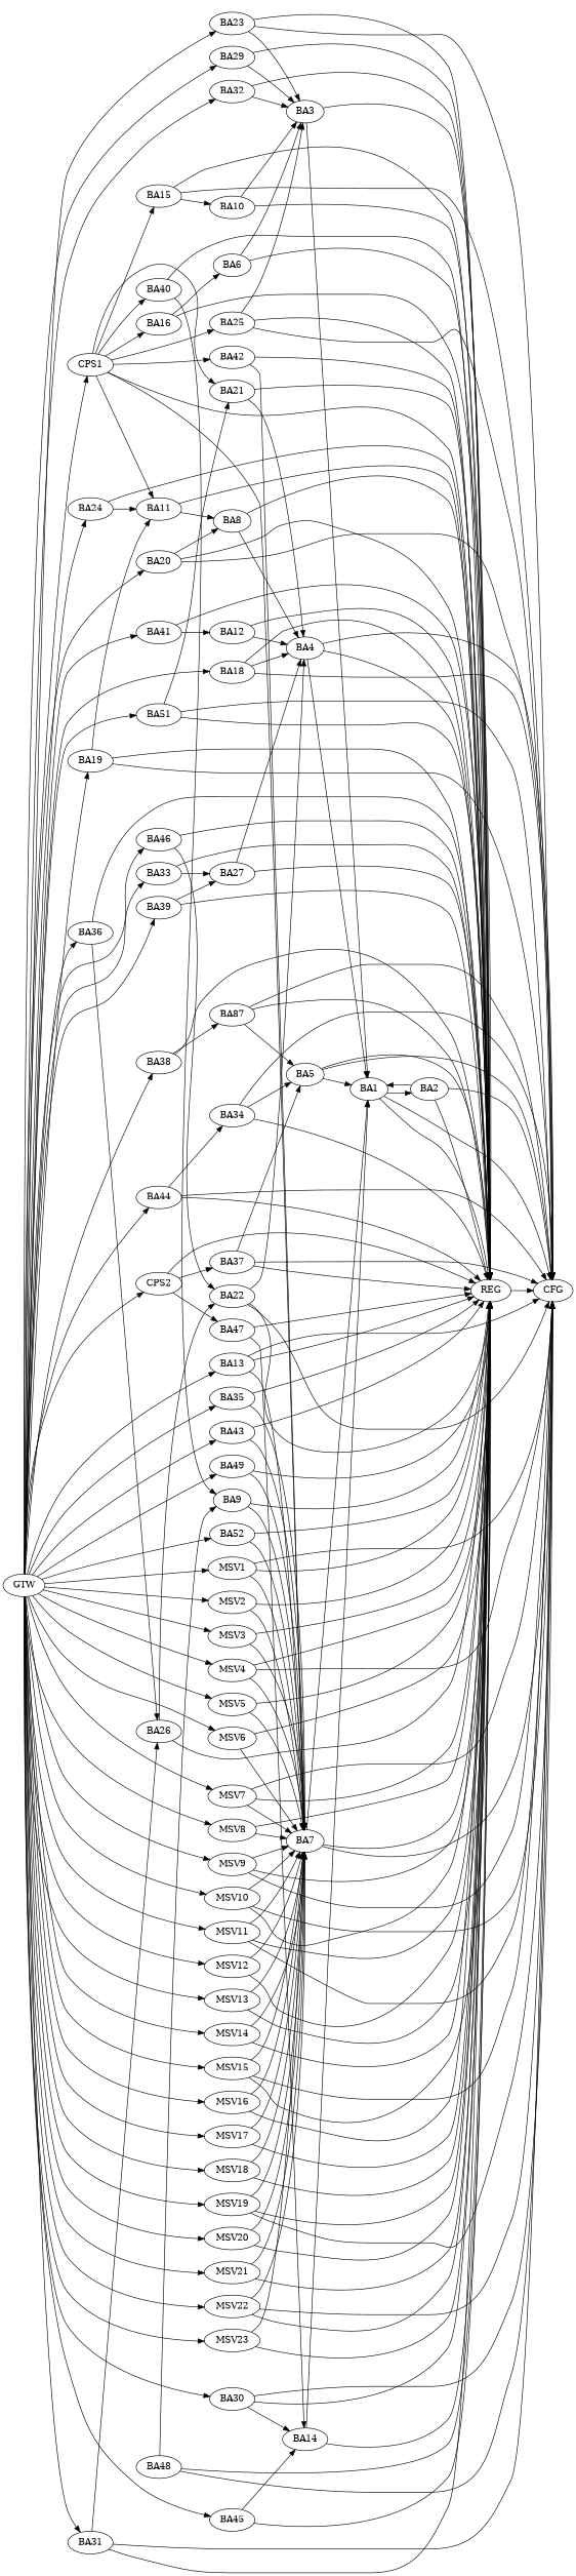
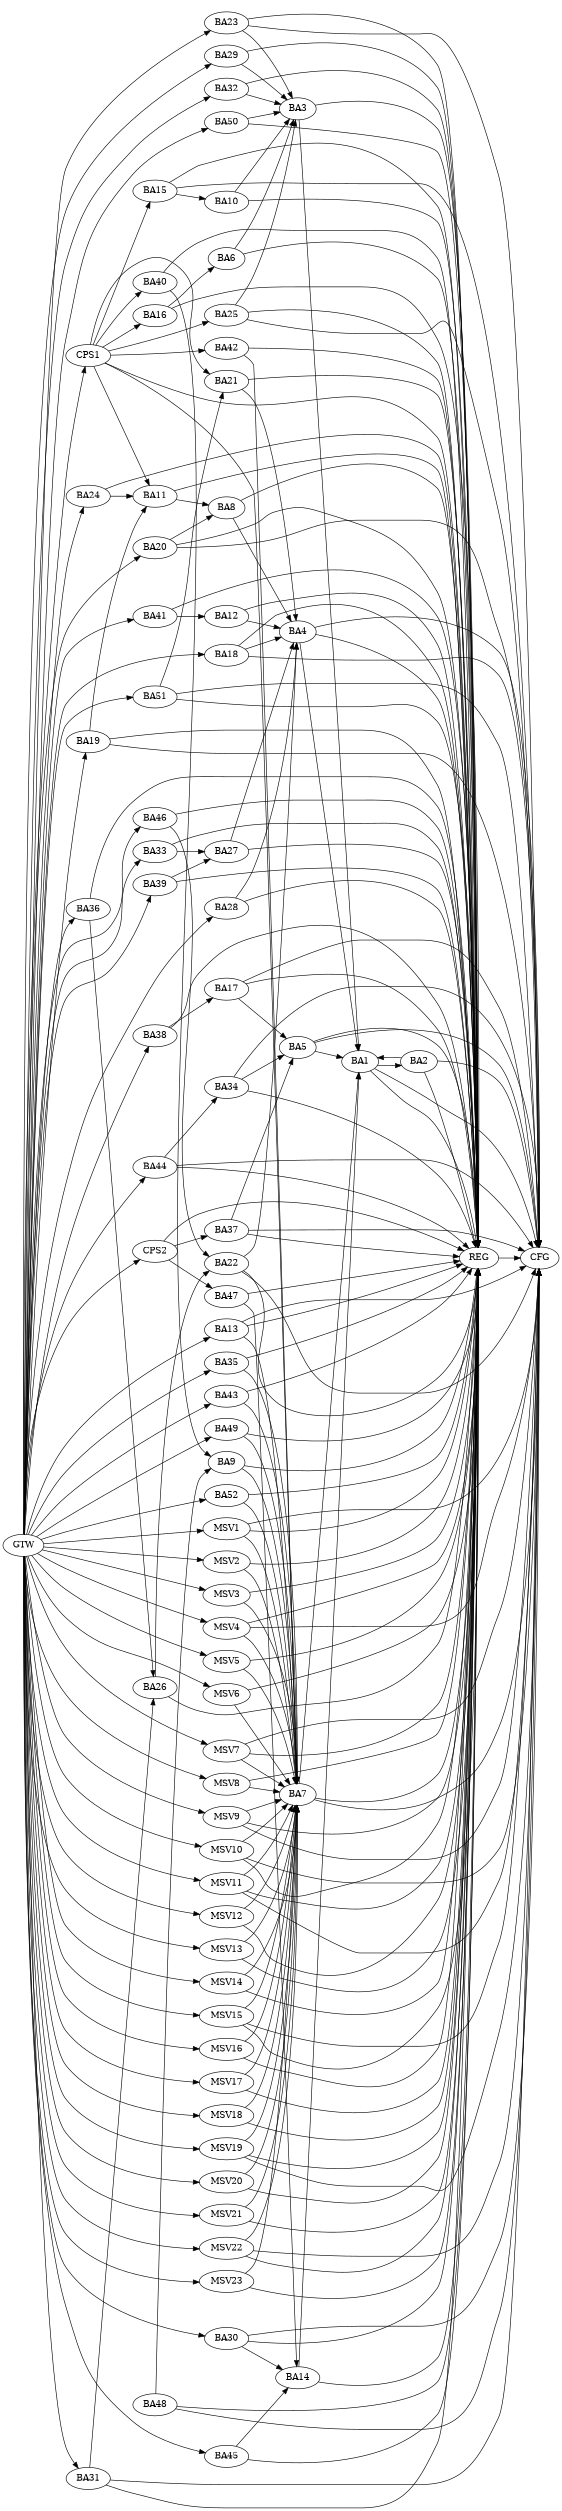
  strict digraph {
    rankdir=LR
    n1 [label=BA1]
    n2 [label=BA2]
    n3 [label=REG]
    n4 [label=CFG]
    n5 [label=BA3]
    n6 [label=BA4]
    n7 [label=BA5]
    n8 [label=BA6]
    n9 [label=BA7]
    n10 [label=BA8]
    n11 [label=BA9]
    n12 [label=BA10]
    n13 [label=BA11]
    n14 [label=BA12]
    n15 [label=BA13]
    n16 [label=BA14]
    n17 [label=BA15]
    n18 [label=BA16]
-   n19 [label=BA87]
+   n19 [label=BA17]
    n20 [label=BA18]
    n21 [label=BA19]
    n22 [label=BA20]
    n23 [label=BA21]
    n24 [label=BA22]
    n25 [label=BA23]
    n26 [label=BA24]
    n27 [label=BA25]
    n28 [label=BA26]
    n29 [label=BA27]
+   n30 [label=BA28]
    n31 [label=BA29]
    n32 [label=BA30]
    n33 [label=BA31]
    n34 [label=BA32]
    n35 [label=BA33]
    n36 [label=BA34]
    n37 [label=BA35]
    n38 [label=BA36]
    n39 [label=BA37]
    n40 [label=BA38]
    n41 [label=BA39]
    n42 [label=BA40]
    n43 [label=BA41]
    n44 [label=BA42]
    n45 [label=BA43]
    n46 [label=BA44]
    n47 [label=BA45]
    n48 [label=BA46]
    n49 [label=BA47]
    n50 [label=BA48]
    n51 [label=BA49]
+   n52 [label=BA50]
    n53 [label=BA51]
    n54 [label=BA52]
    n55 [label=CPS1]
    n56 [label=CPS2]
    n57 [label=GTW]
    n58 [label=MSV1]
    n59 [label=MSV2]
    n60 [label=MSV3]
    n61 [label=MSV4]
    n62 [label=MSV5]
    n63 [label=MSV6]
    n64 [label=MSV7]
    n65 [label=MSV8]
    n66 [label=MSV9]
    n67 [label=MSV10]
    n68 [label=MSV11]
    n69 [label=MSV12]
    n70 [label=MSV13]
    n71 [label=MSV14]
    n72 [label=MSV15]
    n73 [label=MSV16]
    n74 [label=MSV17]
    n75 [label=MSV18]
    n76 [label=MSV19]
    n77 [label=MSV20]
    n78 [label=MSV21]
    n79 [label=MSV22]
    n80 [label=MSV23]
    n1 -> n2
    n1 -> n3
    n1 -> n4
    n2 -> n1
    n2 -> n3
    n2 -> n4
    n3 -> n4
    n5 -> n1
    n5 -> n3
    n6 -> n1
    n6 -> n3
    n6 -> n4
    n7 -> n1
    n7 -> n3
    n7 -> n4
    n8 -> n3
    n8 -> n5
    n9 -> n1
    n9 -> n3
    n9 -> n4
    n10 -> n3
    n10 -> n6
    n11 -> n3
    n11 -> n9
    n12 -> n3
    n12 -> n5
    n13 -> n3
    n13 -> n10
    n14 -> n3
    n14 -> n6
    n15 -> n3
    n15 -> n4
    n15 -> n9
    n16 -> n1
    n16 -> n3
    n17 -> n3
    n17 -> n4
    n17 -> n12
    n18 -> n3
    n18 -> n8
    n19 -> n3
    n19 -> n4
    n19 -> n7
    n20 -> n3
    n20 -> n4
    n20 -> n6
    n21 -> n3
    n21 -> n4
    n21 -> n13
    n22 -> n3
    n22 -> n4
    n22 -> n10
    n23 -> n3
    n23 -> n6
    n24 -> n3
    n24 -> n4
    n24 -> n6
    n25 -> n3
    n25 -> n4
    n25 -> n5
    n26 -> n3
    n26 -> n13
    n27 -> n3
    n27 -> n4
    n27 -> n5
    n28 -> n3
    n28 -> n24
    n29 -> n3
    n29 -> n6
+   n30 -> n3
+   n30 -> n6
    n31 -> n3
    n31 -> n5
    n32 -> n3
    n32 -> n4
    n32 -> n16
    n33 -> n3
    n33 -> n4
    n33 -> n28
    n34 -> n3
    n34 -> n5
    n35 -> n3
    n35 -> n29
    n36 -> n3
    n36 -> n4
    n36 -> n7
    n37 -> n3
    n37 -> n9
    n38 -> n3
    n38 -> n28
    n39 -> n3
    n39 -> n4
    n39 -> n7
    n40 -> n3
    n40 -> n19
    n41 -> n3
    n41 -> n29
    n42 -> n3
    n42 -> n11
    n43 -> n3
    n43 -> n14
    n44 -> n3
    n44 -> n9
    n45 -> n3
    n45 -> n9
    n46 -> n3
    n46 -> n4
    n46 -> n36
    n47 -> n3
    n47 -> n16
    n48 -> n3
    n48 -> n24
    n49 -> n3
    n49 -> n16
    n50 -> n3
    n50 -> n4
    n50 -> n11
    n51 -> n3
    n51 -> n9
+   n52 -> n3
+   n52 -> n5
    n53 -> n3
    n53 -> n4
    n53 -> n23
    n54 -> n3
    n54 -> n9
    n55 -> n3
    n55 -> n9
    n55 -> n13
    n55 -> n17
    n55 -> n18
    n55 -> n23
    n55 -> n27
    n55 -> n42
    n55 -> n44
    n56 -> n3
    n56 -> n39
    n56 -> n49
    n57 -> n15
    n57 -> n20
    n57 -> n21
    n57 -> n22
    n57 -> n25
    n57 -> n26
+   n57 -> n30
    n57 -> n31
    n57 -> n32
    n57 -> n33
    n57 -> n34
    n57 -> n35
    n57 -> n37
    n57 -> n38
    n57 -> n40
    n57 -> n41
    n57 -> n43
    n57 -> n45
    n57 -> n46
    n57 -> n47
    n57 -> n48
    n57 -> n51
+   n57 -> n52
    n57 -> n53
    n57 -> n54
    n57 -> n55
    n57 -> n56
    n57 -> n58
    n57 -> n59
    n57 -> n60
    n57 -> n61
    n57 -> n62
    n57 -> n63
    n57 -> n64
    n57 -> n65
    n57 -> n66
    n57 -> n67
    n57 -> n68
    n57 -> n69
    n57 -> n70
    n57 -> n71
    n57 -> n72
    n57 -> n73
    n57 -> n74
    n57 -> n75
    n57 -> n76
    n57 -> n77
    n57 -> n78
    n57 -> n79
    n57 -> n80
    n58 -> n3
    n58 -> n4
    n58 -> n9
    n59 -> n3
    n59 -> n9
    n60 -> n3
    n60 -> n9
    n61 -> n3
    n61 -> n4
    n61 -> n9
    n62 -> n3
    n62 -> n9
    n63 -> n3
    n63 -> n9
    n64 -> n3
    n64 -> n4
    n64 -> n9
    n65 -> n3
    n65 -> n9
    n66 -> n3
    n66 -> n4
    n66 -> n9
    n67 -> n3
    n67 -> n4
    n67 -> n9
    n68 -> n3
    n68 -> n4
    n68 -> n9
    n69 -> n3
    n69 -> n9
    n70 -> n3
    n70 -> n9
    n71 -> n3
    n71 -> n9
    n72 -> n3
    n72 -> n4
    n72 -> n9
    n73 -> n3
    n73 -> n9
    n74 -> n3
    n74 -> n9
    n75 -> n3
    n75 -> n9
    n76 -> n3
    n76 -> n4
    n76 -> n9
    n77 -> n3
    n77 -> n9
    n78 -> n3
    n78 -> n9
    n79 -> n3
    n79 -> n4
    n79 -> n9
    n80 -> n3
    n80 -> n9
  }
